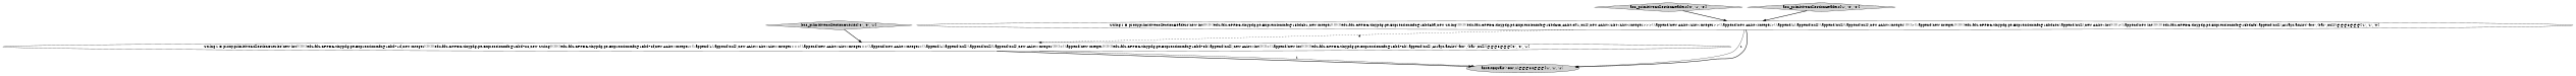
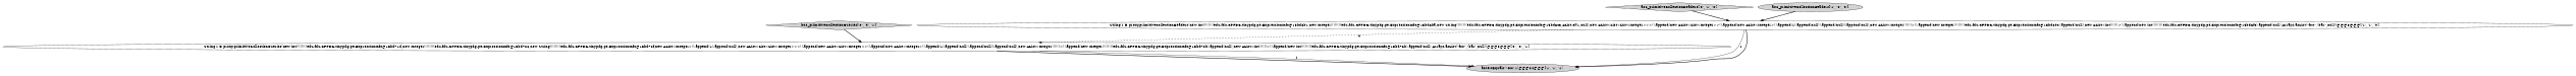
  digraph {
    fontname="DejaVu Serif"
    node [fillcolor=lightgray shape=ellipse style=filled fontname="DejaVu Serif"]
    edge [style=bold fontname="DejaVu Serif"]
    n1 [fillcolor=white label="String r = proxy.primitiveCollectionHeaders(new int((((((((edu.fdu.CPPDG.tinypdg.pe.ExpressionInfo@15bd6b1,new Integer((((((((edu.fdu.CPPDG.tinypdg.pe.ExpressionInfo@15bd6ba,new String((((((((edu.fdu.CPPDG.tinypdg.pe.ExpressionInfo@15bd6c3,AList.of(1,null),new AList<List<List<Integer>>>().append(new AList<List<Integer>>().append(new AList<Integer>().append(1).append(null)).append(null)).append(null),new AList<Integer((((((>().append(new Integer((((((((edu.fdu.CPPDG.tinypdg.pe.ExpressionInfo@15bd6ec).append(null),new AList<int((((((>().append(new int((((((((edu.fdu.CPPDG.tinypdg.pe.ExpressionInfo@15bd6fc).append(null),Arrays.asList(\"foo\",\"bar\",null))@@@3@@@['1', '1', '0']"]
    n2 [fillcolor=white label="String r = proxy.primitiveCollectionQueries(new int((((((((edu.fdu.CPPDG.tinypdg.pe.ExpressionInfo@15bd71d,new Integer((((((((edu.fdu.CPPDG.tinypdg.pe.ExpressionInfo@15bd726,new String((((((((edu.fdu.CPPDG.tinypdg.pe.ExpressionInfo@15bd72f,new AList<Integer>().append(1).append(null),new AList<List<List<Integer>>>().append(new AList<List<Integer>>().append(new AList<Integer>().append(1).append(null)).append(null)).append(null),new AList<Integer((((((>().append(new Integer((((((((edu.fdu.CPPDG.tinypdg.pe.ExpressionInfo@15bd75b).append(null),new AList<int((((((>().append(new int((((((((edu.fdu.CPPDG.tinypdg.pe.ExpressionInfo@15bd76b).append(null),Arrays.asList(\"foo\",\"bar\",null))@@@3@@@['0', '0', '1']"]
    n3 [label="assertEquals(\"OK\",r)@@@34@@@['1', '1', '1']"]
    n4 [label="a02_primitiveCollectionHeaders['0', '1', '0']" shape=diamond]
    n5 [label="b02_primitiveCollectionQueries['0', '0', '1']" shape=diamond]
-   n6 [label="a02_primitiveCollectionHeaders['1', '0', '0']" shape=diamond]
+   n6 [label="a02_primitiveCollectionHeaders['1', '0', '0']"]
    n1 -> n2 [label=0 style=dashed]
    n1 -> n3 [label=r style=solid]
    n1 -> n3
    n2 -> n3
    n2 -> n3 [label=r style=solid]
    n4 -> n1
    n5 -> n2
    n6 -> n1
  }
